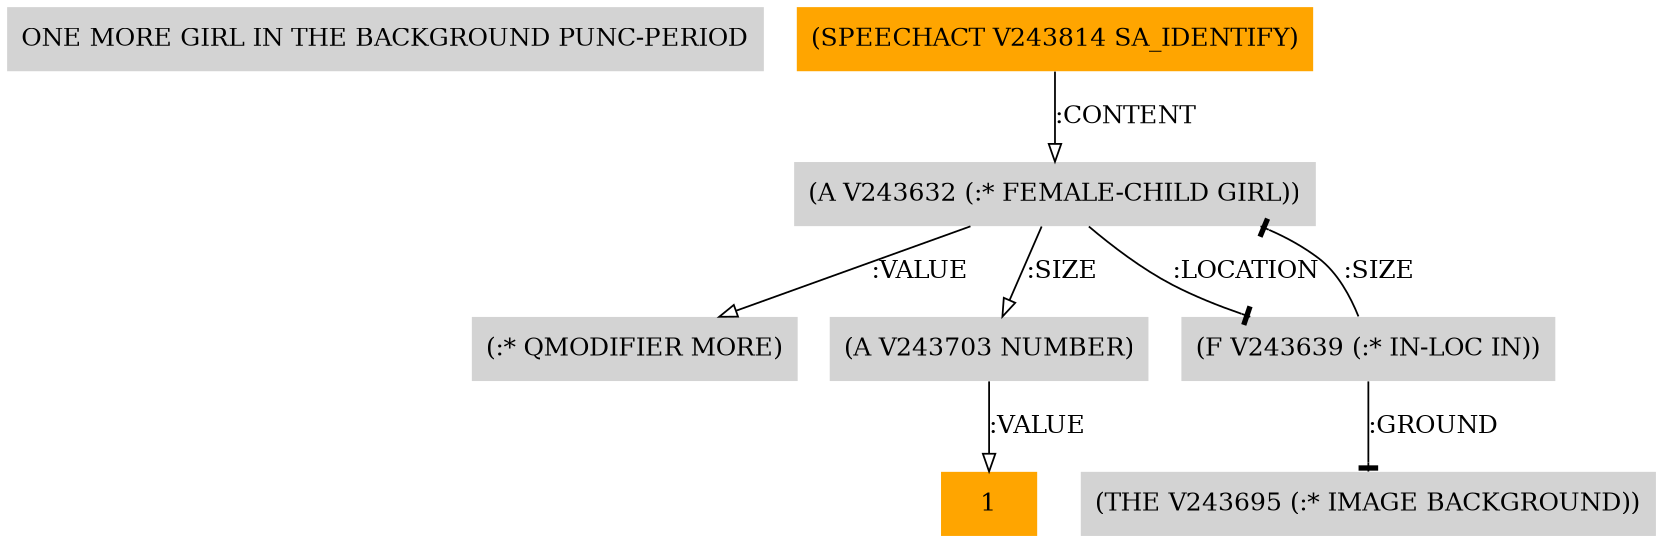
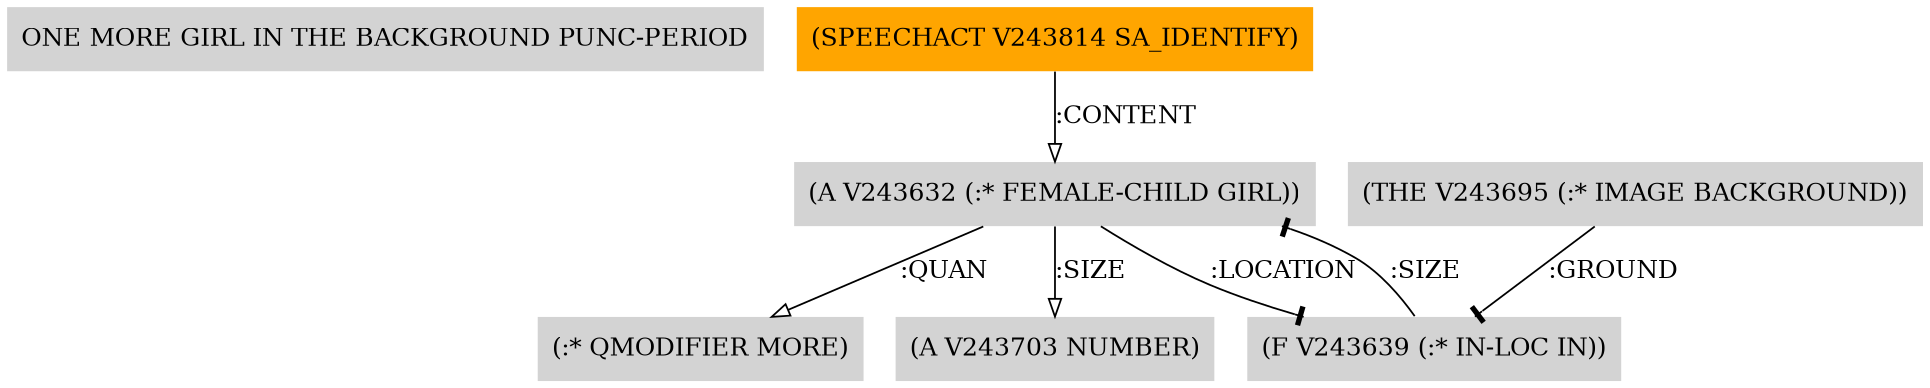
  digraph {
    node [color=black fillcolor=lightgrey shape=none style=filled]
    edge [arrowhead=onormal]
    "ONE MORE GIRL IN THE BACKGROUND PUNC-PERIOD"
    n2 [color=gray40 fillcolor=orange label="(SPEECHACT V243814 SA_IDENTIFY)"]
    n3 [label="(A V243632 (:* FEMALE-CHILD GIRL))"]
    n4 [color=gray40 label="(:* QMODIFIER MORE)"]
    n5 [color=gray40 label="(A V243703 NUMBER)"]
    n6 [color=gray40 label="(F V243639 (:* IN-LOC IN))"]
-   n7 [fillcolor=orange label=1]
    n8 [label="(THE V243695 (:* IMAGE BACKGROUND))"]
    n2 -> n3 [label=":CONTENT"]
-   n3 -> n4 [label=":VALUE"]
+   n3 -> n4 [label=":QUAN"]
    n3 -> n5 [label=":SIZE"]
    n3 -> n6 [arrowhead=tee label=":LOCATION"]
-   n5 -> n7 [label=":VALUE"]
    n6 -> n3 [arrowhead=tee label=":SIZE"]
-   n6 -> n8 [arrowhead=tee label=":GROUND"]
+   n8 -> n6 [arrowhead=tee label=":GROUND"]
  }
